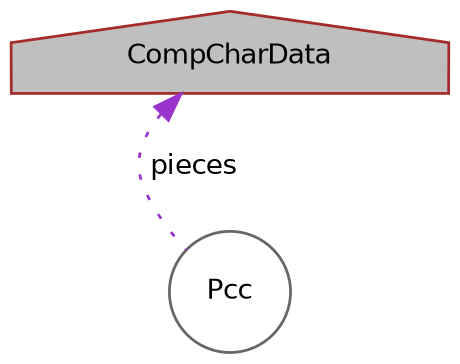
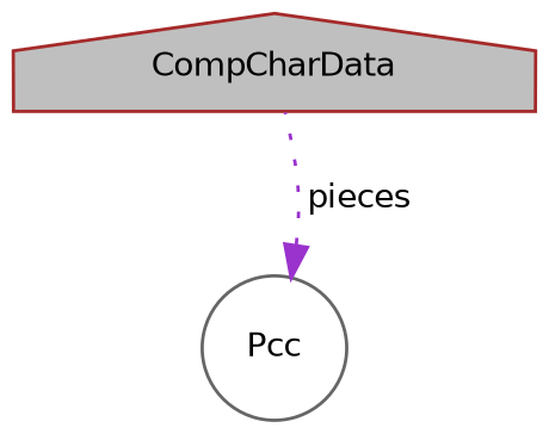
  digraph {
    node [fontname=Helvetica fontsize=10 style=filled]
    n1 [color=brown fillcolor=grey75 fontcolor=black height=0.2 label=CompCharData shape=house width=0.4]
    n2 [color=gray40 fillcolor=white height=0.2 label=Pcc shape=circle width=0.4]
-   n1 -> n2 [color=darkorchid3 dir=back fontname=Helvetica fontsize=10 label=" pieces" labelfontname=Helvetica labelfontsize=10 style=dotted]
+   n2 -> n1 [color=darkorchid3 dir=back fontname=Helvetica fontsize=10 label=" pieces" labelfontname=Helvetica labelfontsize=10 style=dotted]
  }
